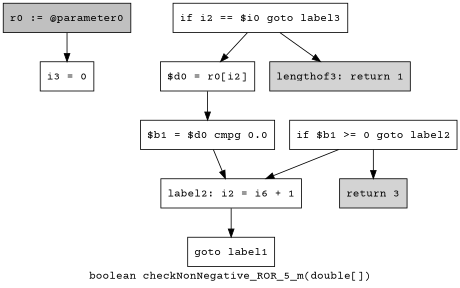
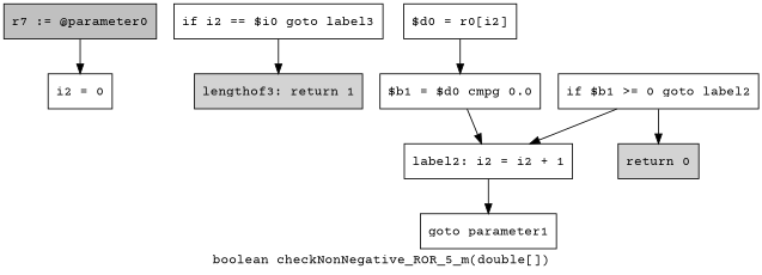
  digraph {
    fontname="Courier Prime"
    label="boolean checkNonNegative_ROR_5_m(double[])"
    node [fontname="Courier Prime" shape=box]
    edge [fontname="Courier Prime"]
-   n1 [fillcolor=gray label="r0 := @parameter0" style=filled]
-   n2 [label="i3 = 0"]
+   n1 [fillcolor=gray label="r7 := @parameter0" style=filled]
+   n2 [label="i2 = 0"]
    n3 [label="if i2 == $i0 goto label3"]
    n4 [label="$d0 = r0[i2]"]
    n5 [fillcolor=lightgray label="lengthof3: return 1" style=filled]
    n6 [label="$b1 = $d0 cmpg 0.0"]
-   n7 [label="label2: i2 = i6 + 1"]
+   n7 [label="label2: i2 = i2 + 1"]
    n8 [label="if $b1 >= 0 goto label2"]
-   n9 [fillcolor=lightgray label="return 3" style=filled]
-   n10 [label="goto label1"]
+   n9 [fillcolor=lightgray label="return 0" style=filled]
+   n10 [label="goto parameter1"]
    n1 -> n2
-   n3 -> n4
    n3 -> n5
    n4 -> n6
    n6 -> n7
    n7 -> n10
    n8 -> n7
    n8 -> n9
  }
